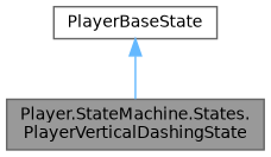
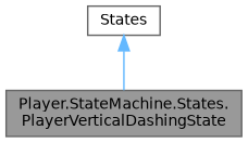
  digraph {
    node [color=gray40 fontname=Helvetica fontsize=10 shape=box style=filled]
    n1 [fillcolor=grey60 fontcolor=black height=0.2 label="Player.StateMachine.States.\lPlayerVerticalDashingState" width=0.4]
-   n2 [fillcolor=white height=0.2 label=PlayerBaseState width=0.4]
+   n2 [fillcolor=white height=0.2 label=States width=0.4]
    n2 -> n1 [color=steelblue1 dir=back fontname=Helvetica fontsize=10 labelfontname=Helvetica labelfontsize=10 style=solid]
  }
